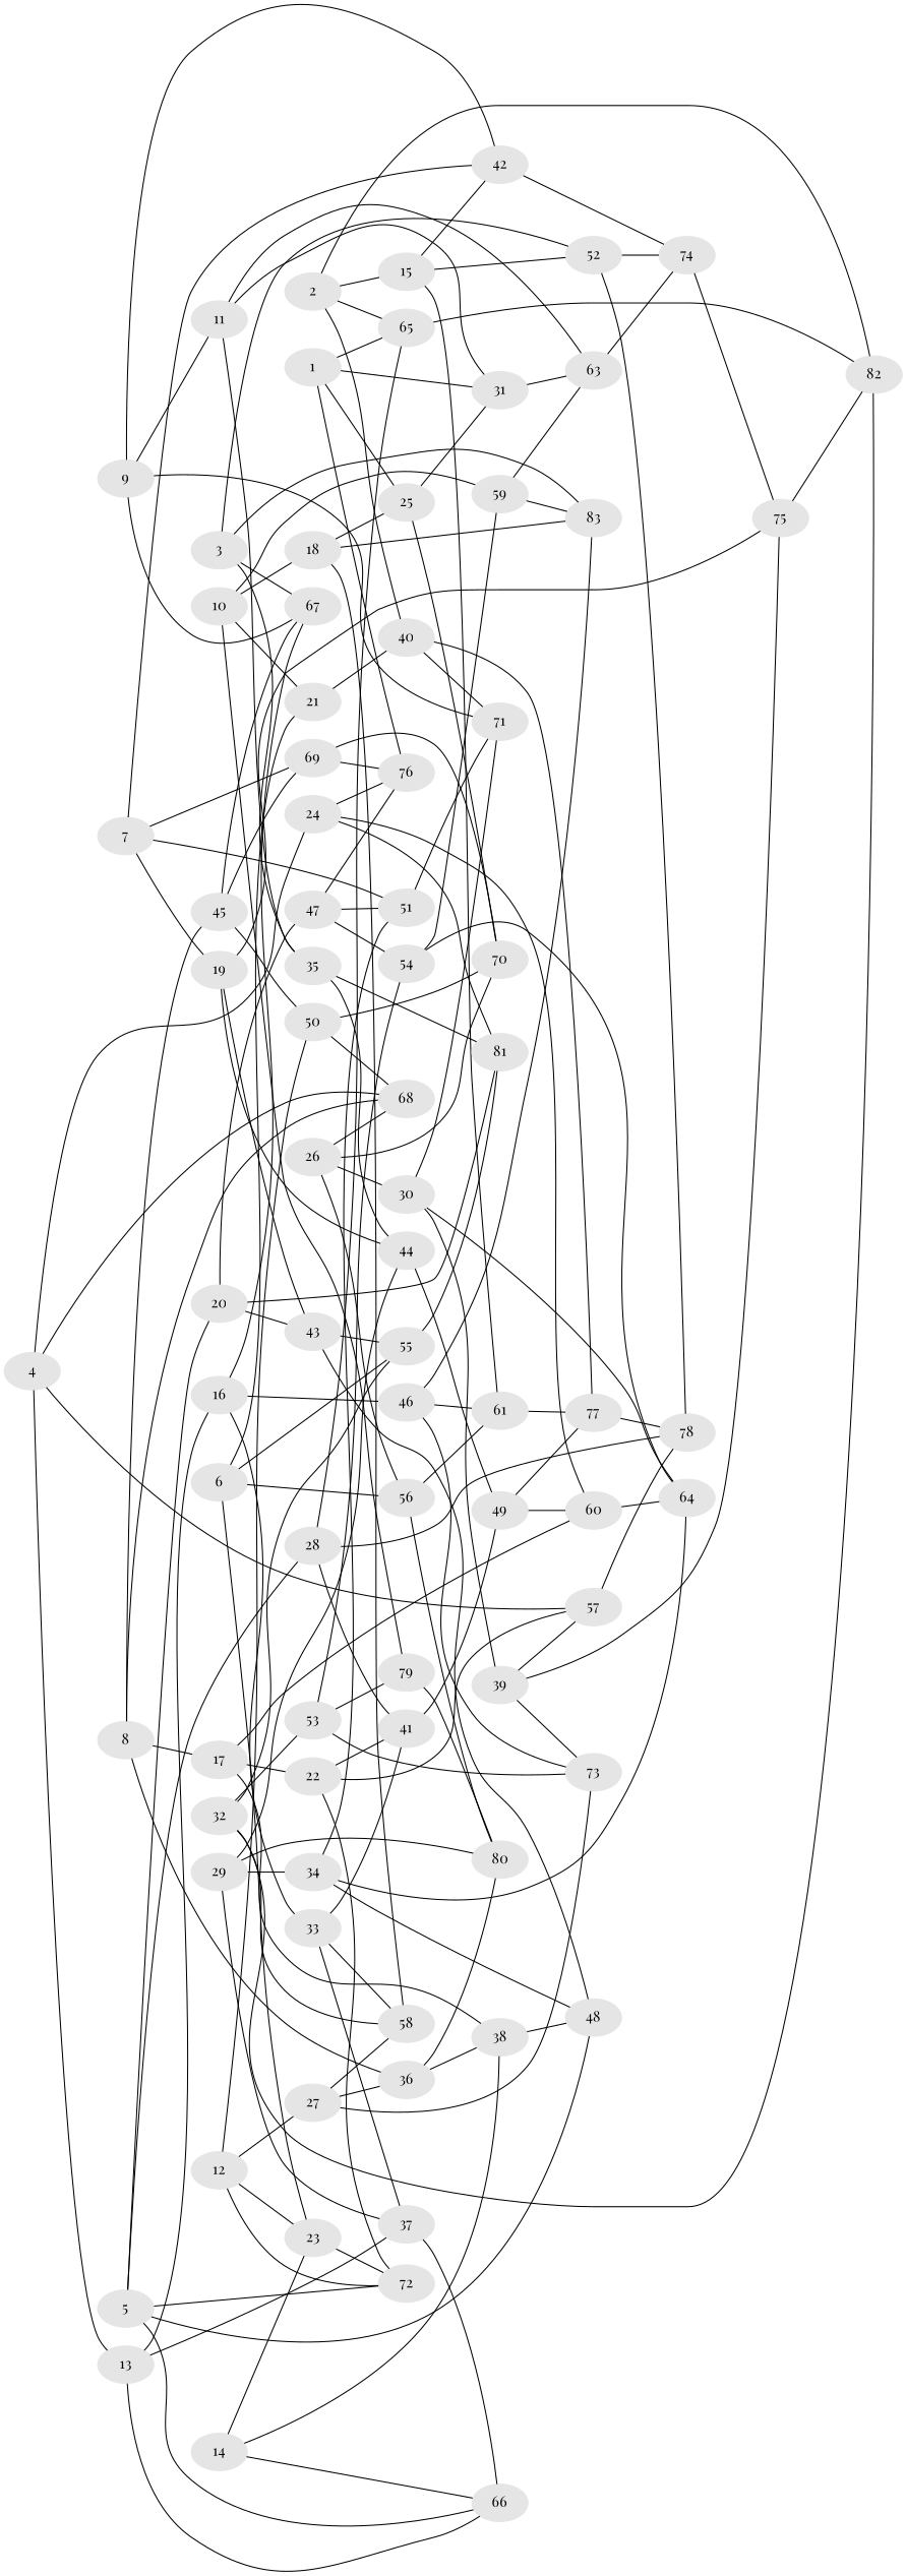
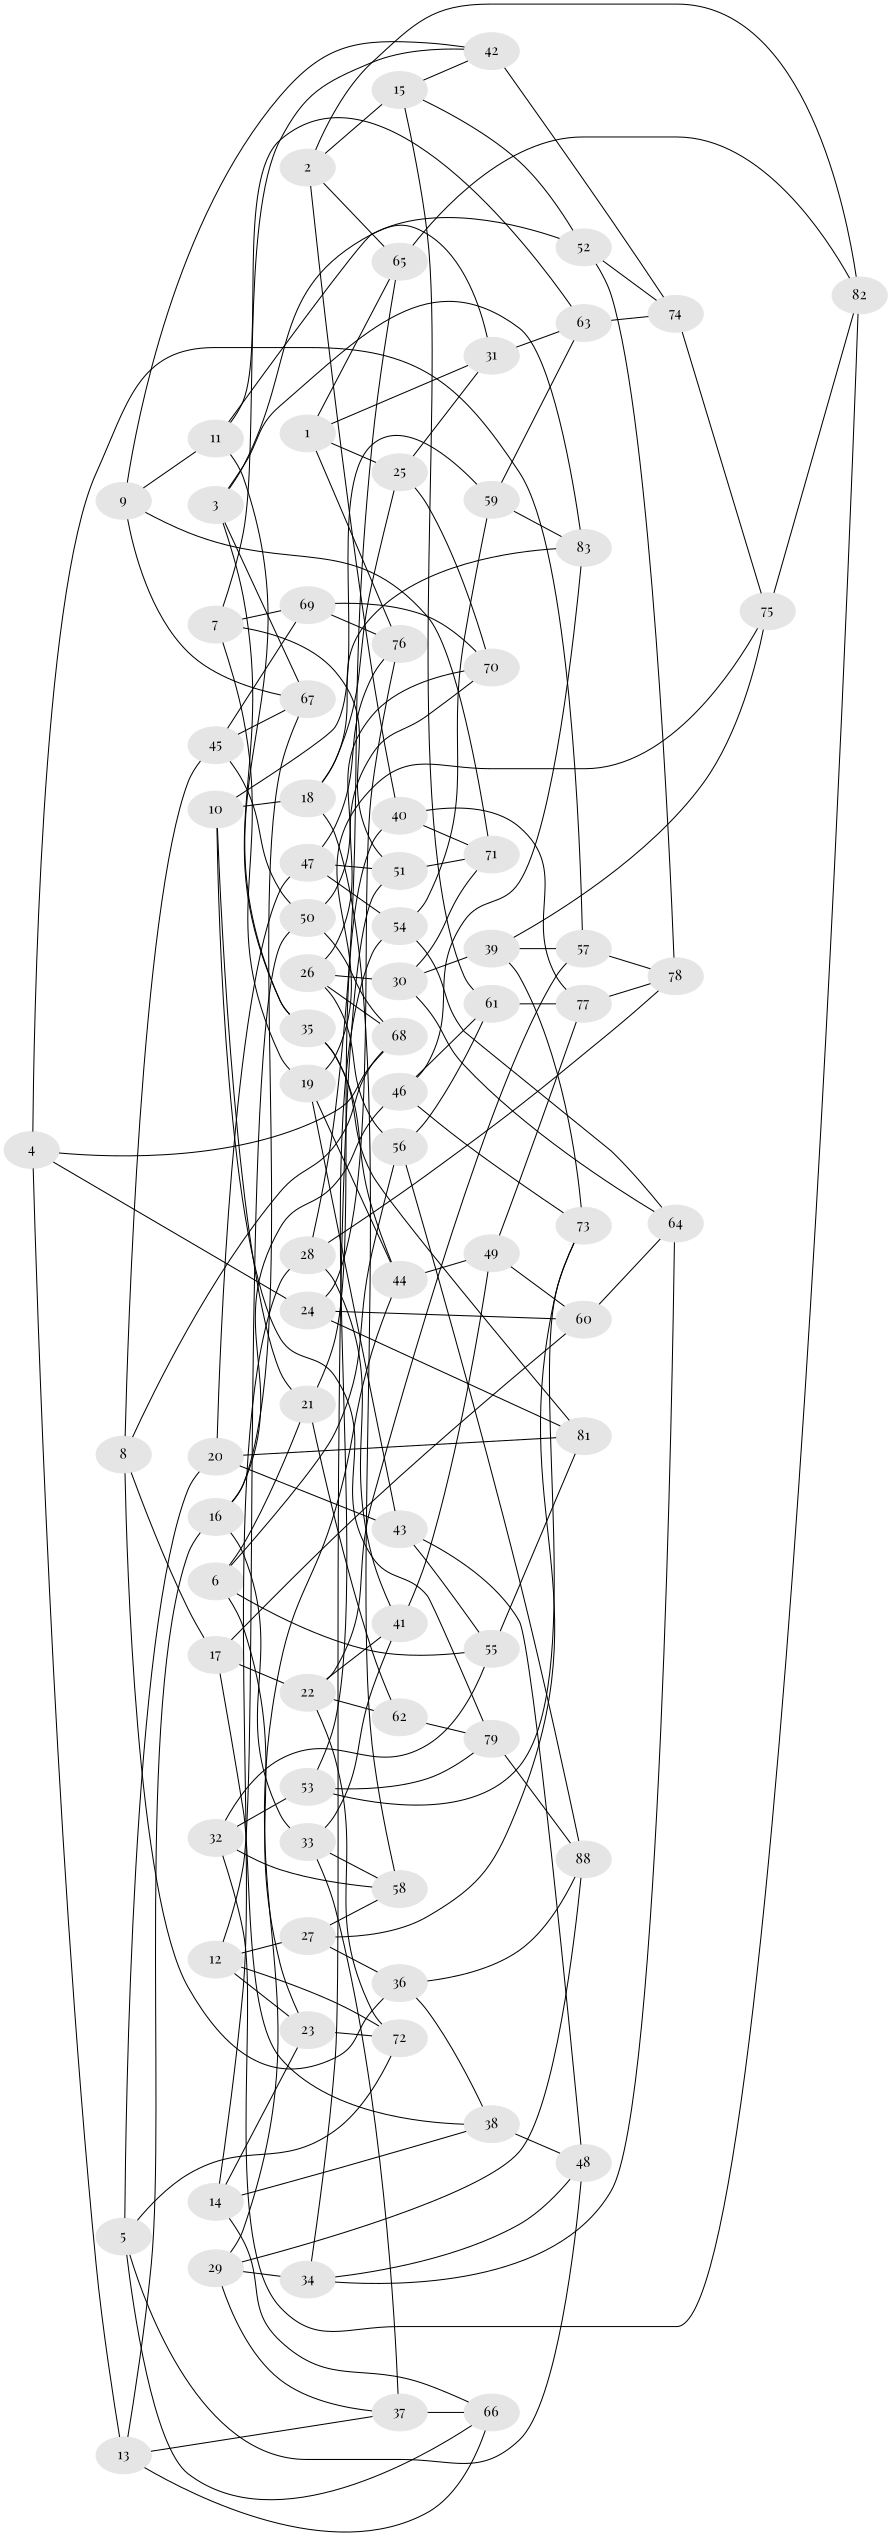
  graph {
    fontname="Playfair Display"
    rankdir=LR
    node [color=gray90 fontname="Playfair Display" style=filled]
    edge [fontname="Playfair Display"]
    1
    25
    31
    65
    76
    70
    63
    82
    2
    15
    40
    52
    42
    61
    71
    77
    3
    35
    67
    83
    44
    81
    78
    74
    4
    13
    24
    57
    68
    66
    16
    37
    60
    5
    20
    48
    72
    43
    47
    6
    21
    23
    55
    56
-   80
+   62
+   80 [label=88]
    7
    19
    51
    69
    75
    8
    17
    36
    45
    38
    22
    50
    9
    11
    10
    18
    59
    79
    58
    12
    27
    73
    33
    46
    14
    28
    41
    64
    49
    54
    26
    30
    39
    29
    34
    32
    53
    1 -- 25
    1 -- 31
    1 -- 65
    1 -- 76
    25 -- 31
    25 -- 70
    31 -- 63
    65 -- 82
    63 -- 74
    2 -- 65
    2 -- 82
    2 -- 15
    2 -- 40
    15 -- 52
    15 -- 42
    15 -- 61
    40 -- 71
    40 -- 77
    52 -- 78
    52 -- 74
    42 -- 74
    61 -- 77
    77 -- 78
    3 -- 52
    3 -- 35
    3 -- 67
    3 -- 83
    35 -- 44
    35 -- 81
    44 -- 49
    74 -- 75
    4 -- 13
    4 -- 24
    4 -- 57
    4 -- 68
    13 -- 66
    13 -- 16
    13 -- 37
    24 -- 76
    24 -- 81
    24 -- 60
    57 -- 78
    16 -- 67
    16 -- 33
    16 -- 46
    37 -- 66
    60 -- 64
    5 -- 66
    5 -- 20
    5 -- 48
    5 -- 72
    20 -- 81
    20 -- 43
    20 -- 47
    43 -- 48
    43 -- 55
    47 -- 76
    47 -- 51
    47 -- 54
    6 -- 21
    6 -- 23
    6 -- 55
    6 -- 56
    21 -- 40
+   21 -- 62
    23 -- 72
    55 -- 81
    56 -- 61
    56 -- 80
+   62 -- 79
    7 -- 42
    7 -- 19
    7 -- 51
    7 -- 69
    19 -- 44
    19 -- 43
    19 -- 75
    51 -- 71
    69 -- 76
    69 -- 70
    75 -- 82
    8 -- 68
    8 -- 17
    8 -- 36
    8 -- 45
    17 -- 60
    17 -- 38
    17 -- 22
    36 -- 80
    36 -- 38
    45 -- 67
    45 -- 69
    45 -- 50
    38 -- 48
    22 -- 57
    22 -- 72
+   22 -- 62
    22 -- 41
    50 -- 70
    50 -- 68
    9 -- 42
    9 -- 71
    9 -- 67
    9 -- 11
    11 -- 31
    11 -- 63
    11 -- 35
    10 -- 21
    10 -- 18
    10 -- 59
    10 -- 79
    18 -- 25
    18 -- 83
    18 -- 58
    59 -- 63
    59 -- 83
    79 -- 80
    12 -- 72
    12 -- 23
    12 -- 50
    12 -- 27
    27 -- 36
    27 -- 58
    27 -- 73
    33 -- 37
    33 -- 58
    33 -- 41
    46 -- 61
    46 -- 83
    46 -- 73
    14 -- 66
    14 -- 23
    14 -- 38
-   5 -- 28
+   14 -- 28
    28 -- 65
    28 -- 78
    28 -- 41
    41 -- 49
    49 -- 77
    49 -- 60
    54 -- 59
    54 -- 64
    26 -- 70
    26 -- 68
    26 -- 56
    26 -- 30
    30 -- 71
    30 -- 64
    30 -- 39
    39 -- 57
    39 -- 75
    39 -- 73
    29 -- 44
    29 -- 37
    29 -- 80
    29 -- 34
    34 -- 48
    34 -- 51
    34 -- 64
    32 -- 82
    32 -- 55
    32 -- 58
    32 -- 53
    53 -- 79
    53 -- 73
    53 -- 54
  }
